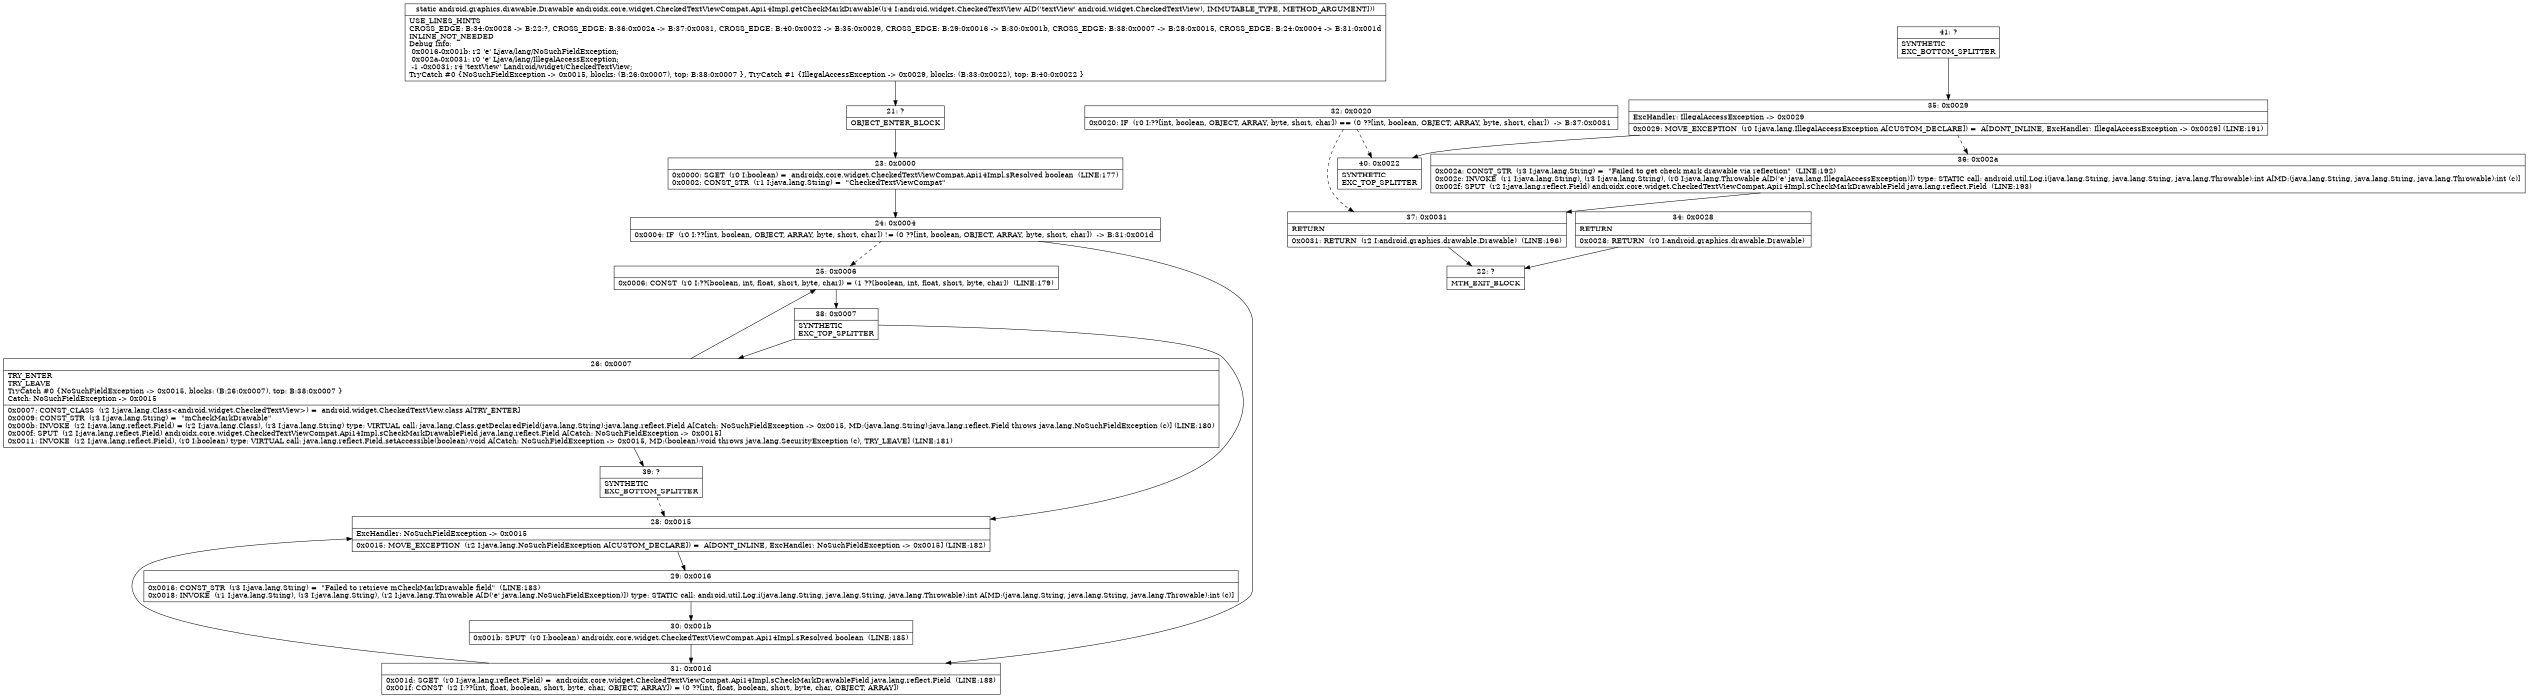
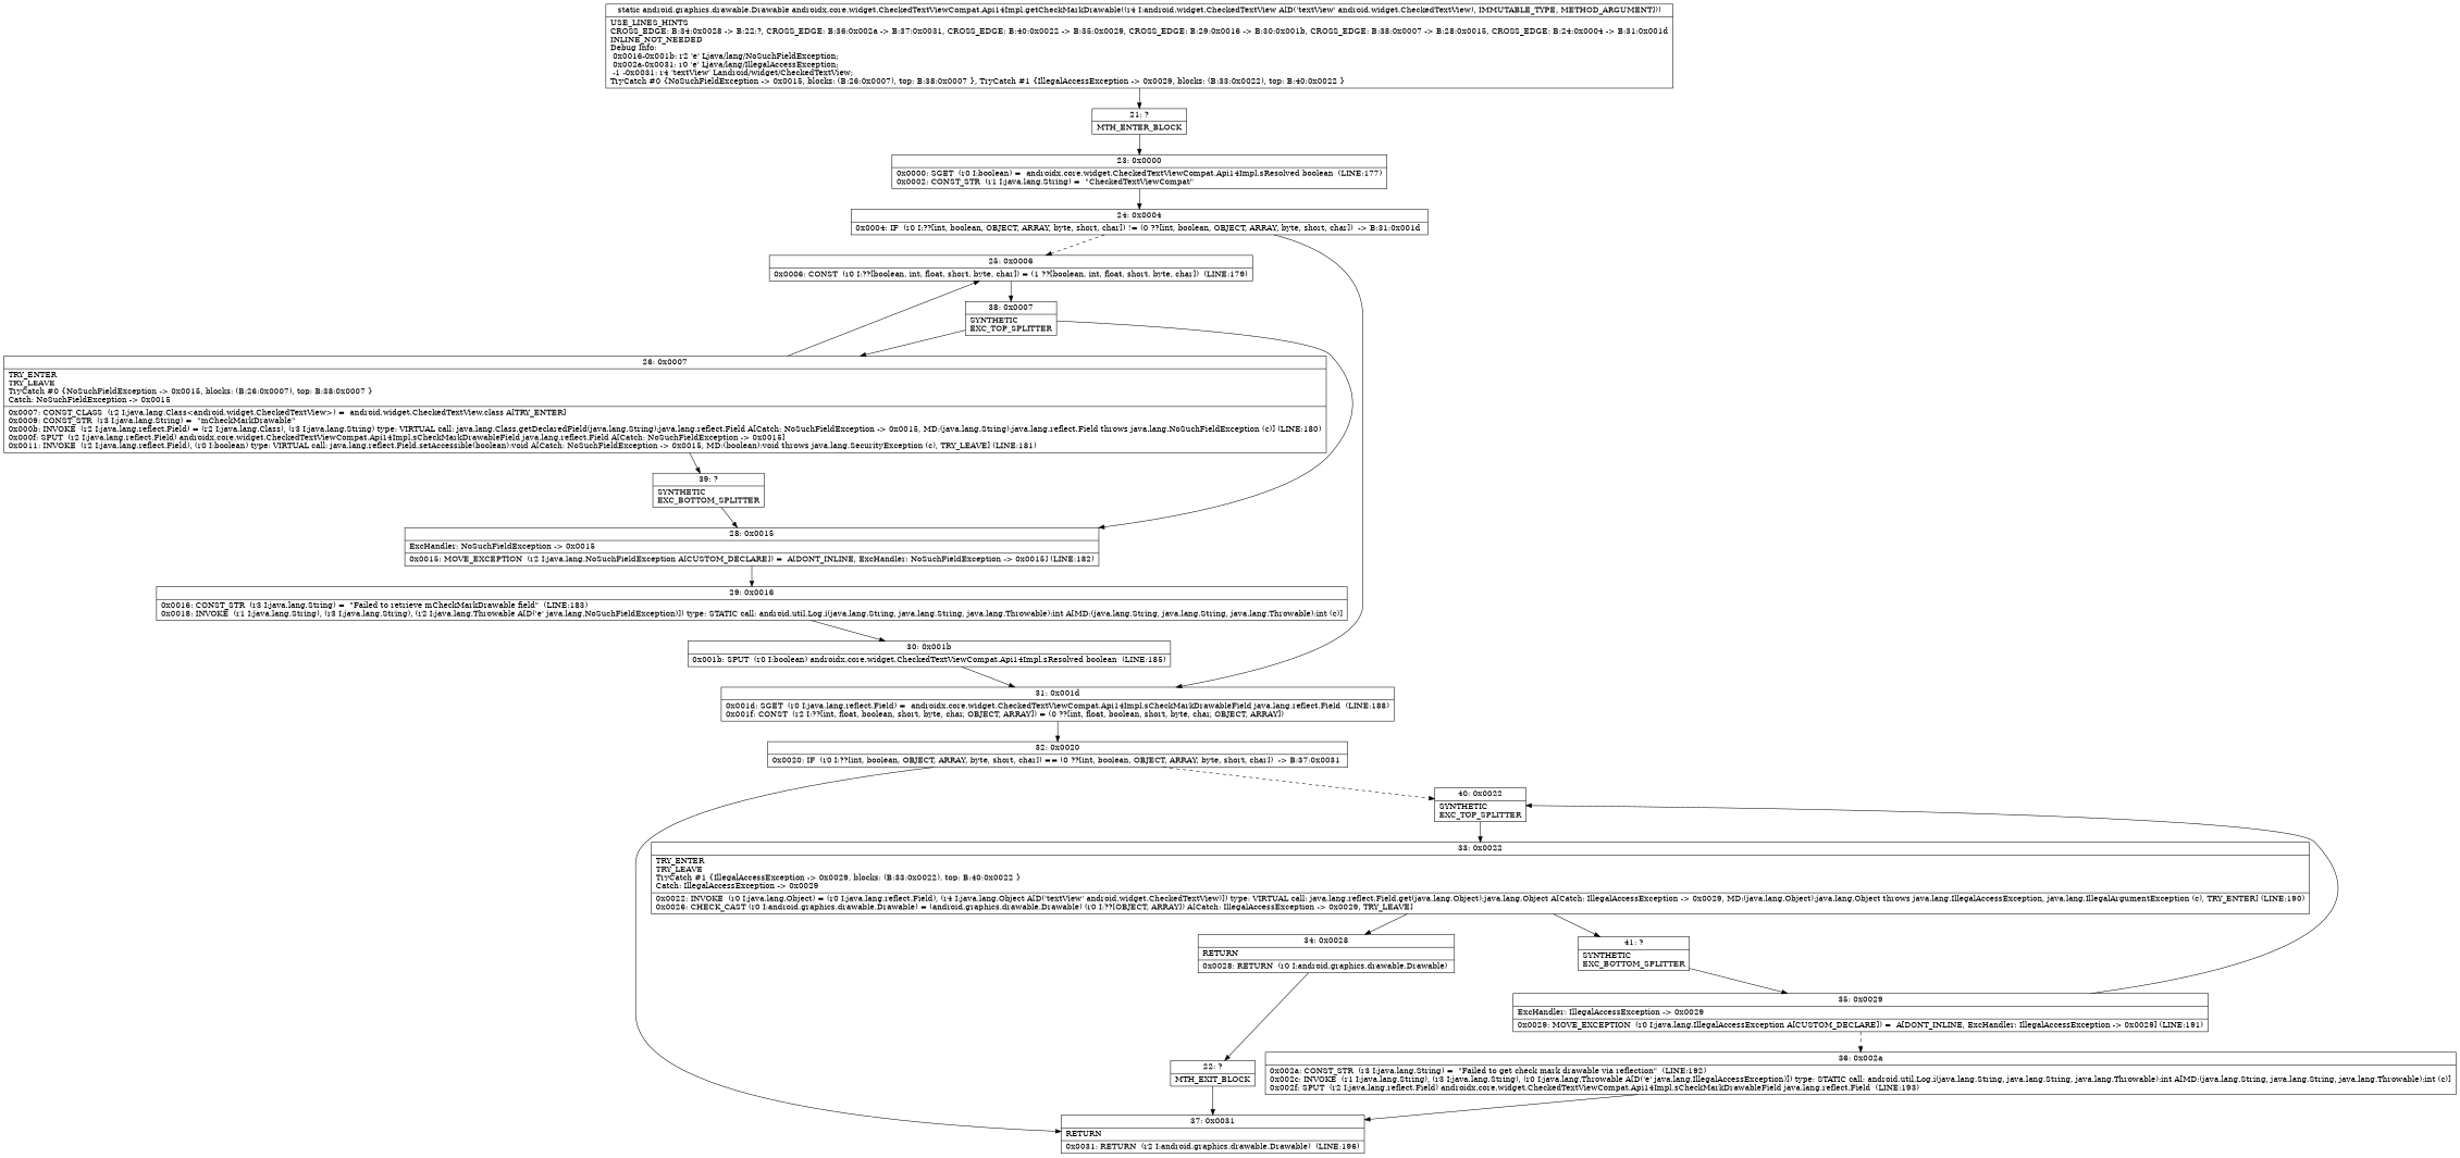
  digraph {
    node [shape=record]
-   n1 [label="{21\:\ ?|OBJECT_ENTER_BLOCK\l}"]
+   n1 [label="{21\:\ ?|MTH_ENTER_BLOCK\l}"]
    n2 [label="{23\:\ 0x0000|0x0000: SGET  (r0 I:boolean) =  androidx.core.widget.CheckedTextViewCompat.Api14Impl.sResolved boolean  (LINE:177)\l0x0002: CONST_STR  (r1 I:java.lang.String) =  \"CheckedTextViewCompat\" \l}"]
    n3 [label="{24\:\ 0x0004|0x0004: IF  (r0 I:??[int, boolean, OBJECT, ARRAY, byte, short, char]) != (0 ??[int, boolean, OBJECT, ARRAY, byte, short, char])  \-\> B:31:0x001d \l}"]
    n4 [label="{25\:\ 0x0006|0x0006: CONST  (r0 I:??[boolean, int, float, short, byte, char]) = (1 ??[boolean, int, float, short, byte, char])  (LINE:179)\l}"]
    n5 [label="{31\:\ 0x001d|0x001d: SGET  (r0 I:java.lang.reflect.Field) =  androidx.core.widget.CheckedTextViewCompat.Api14Impl.sCheckMarkDrawableField java.lang.reflect.Field  (LINE:188)\l0x001f: CONST  (r2 I:??[int, float, boolean, short, byte, char, OBJECT, ARRAY]) = (0 ??[int, float, boolean, short, byte, char, OBJECT, ARRAY]) \l}"]
    n6 [label="{38\:\ 0x0007|SYNTHETIC\lEXC_TOP_SPLITTER\l}"]
    n7 [label="{32\:\ 0x0020|0x0020: IF  (r0 I:??[int, boolean, OBJECT, ARRAY, byte, short, char]) == (0 ??[int, boolean, OBJECT, ARRAY, byte, short, char])  \-\> B:37:0x0031 \l}"]
    n8 [label="{26\:\ 0x0007|TRY_ENTER\lTRY_LEAVE\lTryCatch #0 \{NoSuchFieldException \-\> 0x0015, blocks: (B:26:0x0007), top: B:38:0x0007 \}\lCatch: NoSuchFieldException \-\> 0x0015\l|0x0007: CONST_CLASS  (r2 I:java.lang.Class\<android.widget.CheckedTextView\>) =  android.widget.CheckedTextView.class A[TRY_ENTER]\l0x0009: CONST_STR  (r3 I:java.lang.String) =  \"mCheckMarkDrawable\" \l0x000b: INVOKE  (r2 I:java.lang.reflect.Field) = (r2 I:java.lang.Class), (r3 I:java.lang.String) type: VIRTUAL call: java.lang.Class.getDeclaredField(java.lang.String):java.lang.reflect.Field A[Catch: NoSuchFieldException \-\> 0x0015, MD:(java.lang.String):java.lang.reflect.Field throws java.lang.NoSuchFieldException (c)] (LINE:180)\l0x000f: SPUT  (r2 I:java.lang.reflect.Field) androidx.core.widget.CheckedTextViewCompat.Api14Impl.sCheckMarkDrawableField java.lang.reflect.Field A[Catch: NoSuchFieldException \-\> 0x0015]\l0x0011: INVOKE  (r2 I:java.lang.reflect.Field), (r0 I:boolean) type: VIRTUAL call: java.lang.reflect.Field.setAccessible(boolean):void A[Catch: NoSuchFieldException \-\> 0x0015, MD:(boolean):void throws java.lang.SecurityException (c), TRY_LEAVE] (LINE:181)\l}"]
    n9 [label="{28\:\ 0x0015|ExcHandler: NoSuchFieldException \-\> 0x0015\l|0x0015: MOVE_EXCEPTION  (r2 I:java.lang.NoSuchFieldException A[CUSTOM_DECLARE]) =  A[DONT_INLINE, ExcHandler: NoSuchFieldException \-\> 0x0015] (LINE:182)\l}"]
    n10 [label="{39\:\ ?|SYNTHETIC\lEXC_BOTTOM_SPLITTER\l}"]
    n11 [label="{29\:\ 0x0016|0x0016: CONST_STR  (r3 I:java.lang.String) =  \"Failed to retrieve mCheckMarkDrawable field\"  (LINE:183)\l0x0018: INVOKE  (r1 I:java.lang.String), (r3 I:java.lang.String), (r2 I:java.lang.Throwable A[D('e' java.lang.NoSuchFieldException)]) type: STATIC call: android.util.Log.i(java.lang.String, java.lang.String, java.lang.Throwable):int A[MD:(java.lang.String, java.lang.String, java.lang.Throwable):int (c)]\l}"]
    n12 [label="{30\:\ 0x001b|0x001b: SPUT  (r0 I:boolean) androidx.core.widget.CheckedTextViewCompat.Api14Impl.sResolved boolean  (LINE:185)\l}"]
    n13 [label="{37\:\ 0x0031|RETURN\l|0x0031: RETURN  (r2 I:android.graphics.drawable.Drawable)  (LINE:196)\l}"]
    n14 [label="{40\:\ 0x0022|SYNTHETIC\lEXC_TOP_SPLITTER\l}"]
    n15 [label="{22\:\ ?|MTH_EXIT_BLOCK\l}"]
+   n16 [label="{33\:\ 0x0022|TRY_ENTER\lTRY_LEAVE\lTryCatch #1 \{IllegalAccessException \-\> 0x0029, blocks: (B:33:0x0022), top: B:40:0x0022 \}\lCatch: IllegalAccessException \-\> 0x0029\l|0x0022: INVOKE  (r0 I:java.lang.Object) = (r0 I:java.lang.reflect.Field), (r4 I:java.lang.Object A[D('textView' android.widget.CheckedTextView)]) type: VIRTUAL call: java.lang.reflect.Field.get(java.lang.Object):java.lang.Object A[Catch: IllegalAccessException \-\> 0x0029, MD:(java.lang.Object):java.lang.Object throws java.lang.IllegalAccessException, java.lang.IllegalArgumentException (c), TRY_ENTER] (LINE:190)\l0x0026: CHECK_CAST (r0 I:android.graphics.drawable.Drawable) = (android.graphics.drawable.Drawable) (r0 I:??[OBJECT, ARRAY]) A[Catch: IllegalAccessException \-\> 0x0029, TRY_LEAVE]\l}"]
    n17 [label="{34\:\ 0x0028|RETURN\l|0x0028: RETURN  (r0 I:android.graphics.drawable.Drawable) \l}"]
    n18 [label="{41\:\ ?|SYNTHETIC\lEXC_BOTTOM_SPLITTER\l}"]
    n19 [label="{35\:\ 0x0029|ExcHandler: IllegalAccessException \-\> 0x0029\l|0x0029: MOVE_EXCEPTION  (r0 I:java.lang.IllegalAccessException A[CUSTOM_DECLARE]) =  A[DONT_INLINE, ExcHandler: IllegalAccessException \-\> 0x0029] (LINE:191)\l}"]
    n20 [label="{36\:\ 0x002a|0x002a: CONST_STR  (r3 I:java.lang.String) =  \"Failed to get check mark drawable via reflection\"  (LINE:192)\l0x002c: INVOKE  (r1 I:java.lang.String), (r3 I:java.lang.String), (r0 I:java.lang.Throwable A[D('e' java.lang.IllegalAccessException)]) type: STATIC call: android.util.Log.i(java.lang.String, java.lang.String, java.lang.Throwable):int A[MD:(java.lang.String, java.lang.String, java.lang.Throwable):int (c)]\l0x002f: SPUT  (r2 I:java.lang.reflect.Field) androidx.core.widget.CheckedTextViewCompat.Api14Impl.sCheckMarkDrawableField java.lang.reflect.Field  (LINE:193)\l}"]
    n21 [label="{static android.graphics.drawable.Drawable androidx.core.widget.CheckedTextViewCompat.Api14Impl.getCheckMarkDrawable((r4 I:android.widget.CheckedTextView A[D('textView' android.widget.CheckedTextView), IMMUTABLE_TYPE, METHOD_ARGUMENT]))  | USE_LINES_HINTS\lCROSS_EDGE: B:34:0x0028 \-\> B:22:?, CROSS_EDGE: B:36:0x002a \-\> B:37:0x0031, CROSS_EDGE: B:40:0x0022 \-\> B:35:0x0029, CROSS_EDGE: B:29:0x0016 \-\> B:30:0x001b, CROSS_EDGE: B:38:0x0007 \-\> B:28:0x0015, CROSS_EDGE: B:24:0x0004 \-\> B:31:0x001d\lINLINE_NOT_NEEDED\lDebug Info:\l  0x0016\-0x001b: r2 'e' Ljava\/lang\/NoSuchFieldException;\l  0x002a\-0x0031: r0 'e' Ljava\/lang\/IllegalAccessException;\l  \-1 \-0x0031: r4 'textView' Landroid\/widget\/CheckedTextView;\lTryCatch #0 \{NoSuchFieldException \-\> 0x0015, blocks: (B:26:0x0007), top: B:38:0x0007 \}, TryCatch #1 \{IllegalAccessException \-\> 0x0029, blocks: (B:33:0x0022), top: B:40:0x0022 \}\l}"]
    n1 -> n2
    n2 -> n3
    n3 -> n4 [style=dashed]
    n3 -> n5
    n4 -> n6
-   n5 -> n9
+   n5 -> n7
    n6 -> n8
    n6 -> n9
-   n7 -> n13 [style=dashed]
+   n7 -> n13
    n7 -> n14 [style=dashed]
    n8 -> n4
    n8 -> n10
    n9 -> n11
-   n10 -> n9 [style=dashed]
+   n10 -> n9
    n11 -> n12
    n12 -> n5
-   n13 -> n15
+   n15 -> n13
+   n14 -> n16
+   n16 -> n17
+   n16 -> n18
    n17 -> n15
    n18 -> n19
    n19 -> n14
    n19 -> n20 [style=dashed]
    n20 -> n13
    n21 -> n1
  }
